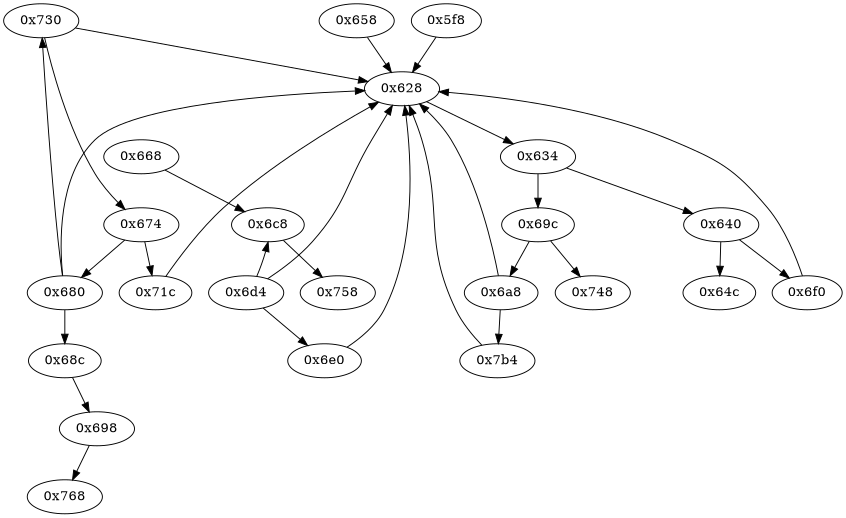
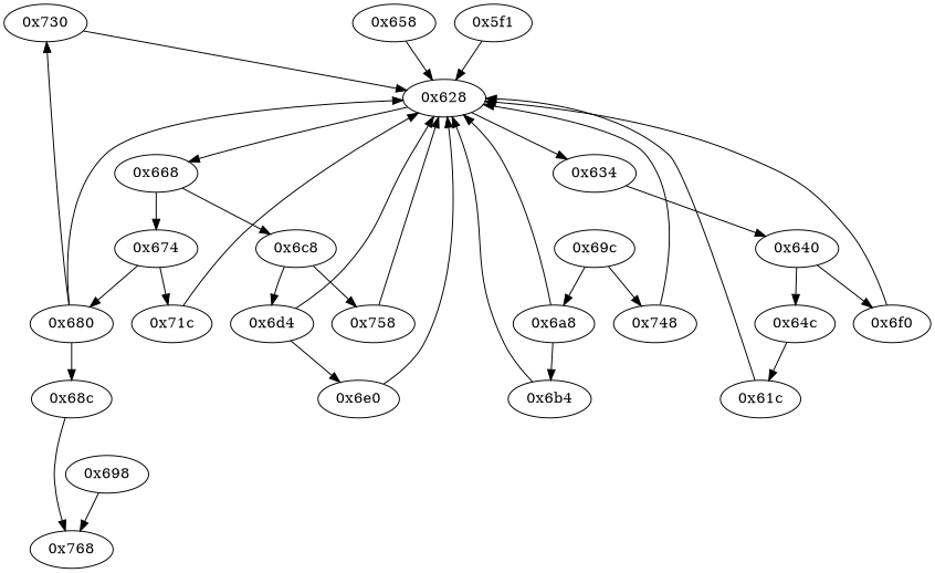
  strict digraph {
    fontname="DejaVu Serif"
    node [fontname="DejaVu Serif" opcode="[u'ldr', u'cmp', u'b']"]
    edge [fontname="DejaVu Serif"]
    "0x730" [opcode="[u'ldr', u'ldr', u'add', u'str', u'ldr', u'b']"]
    "0x680"
    "0x68c"
    "0x628"
    "0x698" [opcode="[u'b']"]
    "0x634"
    "0x668"
    "0x768" [opcode="[u'mov', u'sub', u'pop']"]
    "0x6e0" [opcode="[u'ldrb', u'str', u'ldr', u'b']"]
    "0x69c"
    "0x640"
    "0x674"
    "0x6c8"
    "0x6a8"
-   "0x6b4" [opcode="[u'ldr', u'add', u'str', u'ldr', u'b']" label="0x7b4"]
+   "0x6b4" [opcode="[u'ldr', u'add', u'str', u'ldr', u'b']"]
    "0x748" [opcode="[u'ldr', u'ldr', u'mov', u'b']"]
    "0x658" [opcode="[u'ldr', u'str', u'ldr', u'b']"]
    "0x71c" [opcode="[u'ldr', u'mov', u'bl', u'ldr', u'b']"]
    "0x758" [opcode="[u'ldr', u'mov', u'mov', u'b']"]
    "0x64c"
    "0x6f0" [opcode="[u'str', u'str', u'ldr', u'ldrb', u'strb', u'ldr', u'ldr', u'ldrb', u'cmp', u'mov', u'b']"]
+   "0x61c" [opcode="[u'ldr', u'cmp', u'ldr']"]
    "0x6d4"
-   "0x5f8" [opcode="[u'push', u'add', u'sub', u'mov', u'ldr', u'ldr', u'ldr', u'add', u'b']"]
+   "0x5f8" [opcode="[u'push', u'add', u'sub', u'mov', u'ldr', u'ldr', u'ldr', u'add', u'b']" label="0x5f1"]
    "0x730" -> "0x628"
    "0x680" -> "0x730"
    "0x680" -> "0x68c"
    "0x680" -> "0x628"
-   "0x68c" -> "0x698"
+   "0x68c" -> "0x768"
    "0x628" -> "0x634"
+   "0x628" -> "0x668"
    "0x698" -> "0x768"
-   "0x634" -> "0x69c"
    "0x634" -> "0x640"
-   "0x730" -> "0x674"
+   "0x668" -> "0x674"
    "0x668" -> "0x6c8"
    "0x6e0" -> "0x628"
    "0x69c" -> "0x6a8"
    "0x69c" -> "0x748"
    "0x640" -> "0x64c"
    "0x640" -> "0x6f0"
    "0x674" -> "0x680"
    "0x674" -> "0x71c"
    "0x6c8" -> "0x758"
-   "0x6d4" -> "0x6c8"
+   "0x6c8" -> "0x6d4"
    "0x6a8" -> "0x628"
    "0x6a8" -> "0x6b4"
    "0x6b4" -> "0x628"
+   "0x748" -> "0x628"
    "0x658" -> "0x628"
    "0x71c" -> "0x628"
+   "0x758" -> "0x628"
+   "0x64c" -> "0x61c"
    "0x6f0" -> "0x628"
+   "0x61c" -> "0x628"
    "0x6d4" -> "0x628"
    "0x6d4" -> "0x6e0"
    "0x5f8" -> "0x628"
  }
